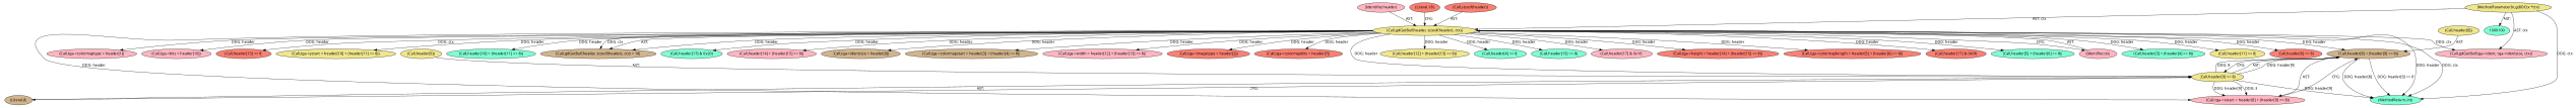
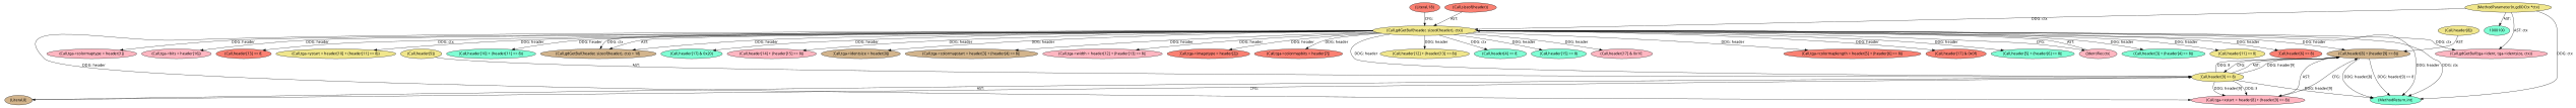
  digraph {
    fontname="Noto Sans"
    node [fillcolor=lightpink fontname="Noto Sans" style=filled]
    edge [fontname="Noto Sans"]
    n1 [fillcolor=tan label="(Call,header[8] + (header[9] << 8))"]
    n2 [fillcolor=khaki label="(Call,header[9] << 8)"]
    n3 [label="(Call,tga->xstart = header[8] + (header[9] << 8))"]
    n4 [fillcolor=aquamarine label="(MethodReturn,int)"]
    n5 [fillcolor=tan label="(Literal,8)"]
    n6 [fillcolor=khaki label="(Call,gdGetBuf(header, sizeof(header), ctx))"]
    n7 [label="(Call,tga->colormaptype = header[1])"]
    n8 [label="(Call,tga->bits = header[16])"]
    n9 [fillcolor=salmon label="(Call,header[13] << 8)"]
    n10 [fillcolor=khaki label="(Call,tga->ystart = header[10] + (header[11] << 8))"]
    n11 [fillcolor=aquamarine label="(Call,header[10] + (header[11] << 8))"]
    n12 [fillcolor=tan label="(Call,gdGetBuf(header, sizeof(header), ctx) < 18)"]
    n13 [fillcolor=aquamarine label="(Call,header[17] & 0x20)"]
    n14 [label="(Call,header[14] + (header[15] << 8))"]
    n15 [fillcolor=tan label="(Call,tga->identsize = header[0])"]
    n16 [fillcolor=tan label="(Call,tga->colormapstart = header[3] + (header[4] << 8))"]
    n17 [label="(Call,tga->width = header[12] + (header[13] << 8))"]
    n18 [label="(Call,gdGetBuf(tga->ident, tga->identsize, ctx))"]
    n19 [fillcolor=salmon label="(Call,tga->imagetype = header[2])"]
    n20 [fillcolor=salmon label="(Call,tga->colormapbits = header[7])"]
    n21 [fillcolor=khaki label="(Call,header[12] + (header[13] << 8))"]
    n22 [fillcolor=aquamarine label="(Call,header[4] << 8)"]
    n23 [fillcolor=aquamarine label="(Call,header[15] << 8)"]
    n24 [label="(Call,header[17] & 0x10)"]
-   n25 [fillcolor=salmon label="(Call,tga->height = header[14] + (header[15] << 8))"]
    n26 [fillcolor=salmon label="(Call,tga->colormaplength = header[5] + (header[6] << 8))"]
    n27 [fillcolor=salmon label="(Call,header[17] & 0x0f)"]
    n28 [fillcolor=aquamarine label="(Call,header[5] + (header[6] << 8))"]
    n29 [label="(Identifier,ctx)"]
    n30 [fillcolor=aquamarine label="(Call,header[3] + (header[4] << 8))"]
    n31 [fillcolor=khaki label="(Call,header[11] << 8)"]
    n32 [fillcolor=salmon label="(Call,header[6] << 8)"]
    n33 [fillcolor=khaki label="(MethodParameterIn,gdIOCtx *ctx)"]
    1000100 [fillcolor=aquamarine]
-   n35 [label="(Identifier,header)"]
    n36 [fillcolor=salmon label="(Literal,18)"]
    n37 [fillcolor=khaki label="(Call,header[8])"]
    n38 [fillcolor=khaki label="(Call,header[9])"]
    n39 [fillcolor=salmon label="(Call,sizeof(header))"]
    n1 -> n2 [label="CFG: "]
    n1 -> n3 [label="AST: "]
    n1 -> n4 [label="DDG: header[9] << 8"]
    n1 -> n4 [label="DDG: header[8]"]
    n2 -> n1 [label="AST: "]
    n2 -> n1 [label="DDG: header[9]"]
    n2 -> n1 [label="DDG: 8"]
    n2 -> n3 [label="DDG: header[9]"]
    n2 -> n3 [label="DDG: 8"]
    n2 -> n4 [label="DDG: header[9]"]
    n2 -> n5 [label="CFG: "]
    n3 -> n1 [label="CFG: "]
    n5 -> n2 [label="AST: "]
    n6 -> n1 [label="DDG: header"]
    n6 -> n2 [label="DDG: header"]
    n6 -> n3 [label="DDG: header"]
    n6 -> n4 [label="DDG: header"]
    n6 -> n4 [label="DDG: ctx"]
    n6 -> n7 [label="DDG: header"]
    n6 -> n8 [label="DDG: header"]
    n6 -> n9 [label="DDG: ctx"]
    n6 -> n10 [label="DDG: header"]
    n6 -> n11 [label="DDG: header"]
    n6 -> n12 [label="AST: "]
    n6 -> n12 [label="DDG: header"]
    n6 -> n12 [label="DDG: ctx"]
    n6 -> n13 [label="DDG: header"]
    n6 -> n14 [label="DDG: header"]
    n6 -> n15 [label="DDG: header"]
    n6 -> n16 [label="DDG: header"]
    n6 -> n17 [label="DDG: header"]
    n6 -> n18 [label="DDG: ctx"]
    n6 -> n19 [label="DDG: header"]
    n6 -> n20 [label="DDG: header"]
    n6 -> n21 [label="DDG: header"]
-   n6 -> n22 [label="DDG: header"]
+   n6 -> n22 [label="DDG: ctx"]
    n6 -> n23 [label="DDG: header"]
    n6 -> n24 [label="DDG: header"]
-   n6 -> n25 [label="DDG: header"]
    n6 -> n26 [label="DDG: header"]
    n6 -> n27 [label="DDG: header"]
    n6 -> n28 [label="DDG: header"]
    n6 -> n29 [label="CFG: "]
    n6 -> n30 [label="DDG: header"]
    n6 -> n31 [label="DDG: header"]
    n6 -> n32 [label="DDG: header"]
    n29 -> n6 [label="AST: "]
    n33 -> n4 [label="DDG: ctx"]
-   n33 -> n6 [label="AST: ctx"]
+   n33 -> n6 [label="DDG: ctx"]
    n33 -> n18 [label="AST: ctx"]
    n33 -> 1000100 [label="AST: "]
-   n35 -> n6 [label="AST: "]
    n36 -> n6 [label="CFG: "]
    n37 -> n1 [label="AST: "]
    n38 -> n2 [label="AST: "]
    n39 -> n6 [label="AST: "]
  }
